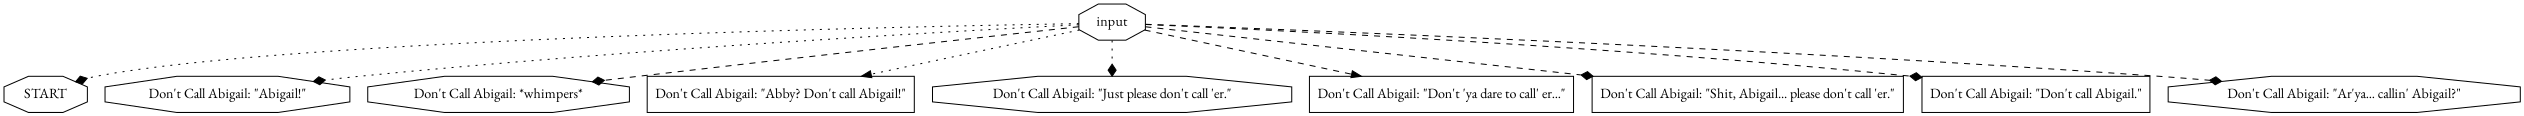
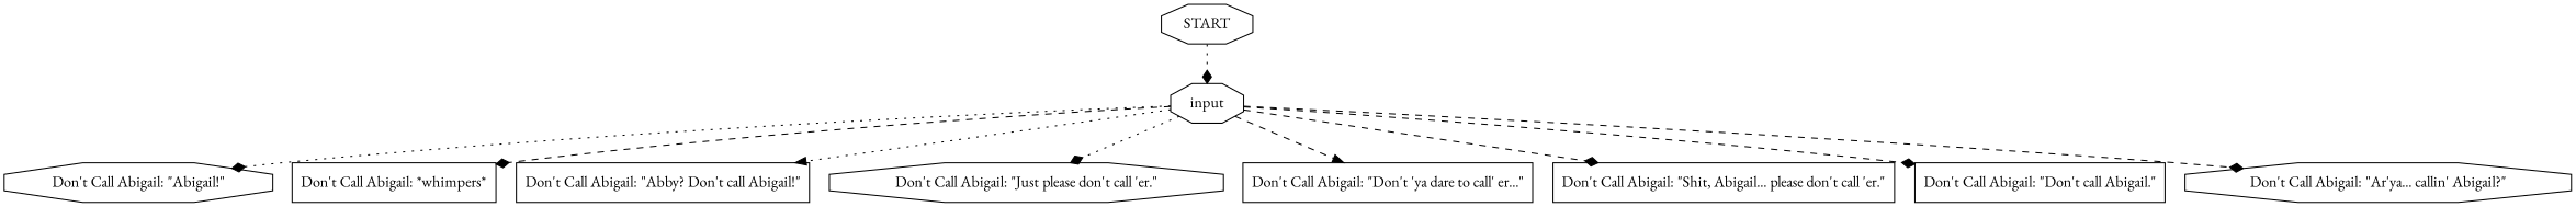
  digraph {
    fontname="EB Garamond"
    node [fontname="EB Garamond" shape=octagon]
    edge [arrowhead=diamond fontname="EB Garamond" style=dashed]
    n1 [label=START]
    n2 [label=input]
    n3 [label="Don't Call Abigail: \"Abigail!\""]
-   n4 [label="Don't Call Abigail: *whimpers*"]
+   n4 [label="Don't Call Abigail: *whimpers*" shape=box]
    n5 [label="Don't Call Abigail: \"Abby? Don't call Abigail!\"" shape=box]
    n6 [label="Don't Call Abigail: \"Just please don't call 'er.\""]
    n7 [label="Don't Call Abigail: \"Don't 'ya dare to call' er...\"" shape=box]
    n8 [label="Don't Call Abigail: \"Shit, Abigail... please don't call 'er.\"" shape=box]
    n9 [label="Don't Call Abigail: \"Don't call Abigail.\"" shape=box]
    n10 [label="Don't Call Abigail: \"Ar'ya... callin' Abigail?\""]
-   n2 -> n1 [style=dotted]
+   n1 -> n2 [style=dotted]
    n2 -> n3 [style=dotted]
    n2 -> n4
    n2 -> n5 [arrowhead=normal style=dotted]
    n2 -> n6 [style=dotted]
    n2 -> n7 [arrowhead=normal]
    n2 -> n8
    n2 -> n9
    n2 -> n10
  }
